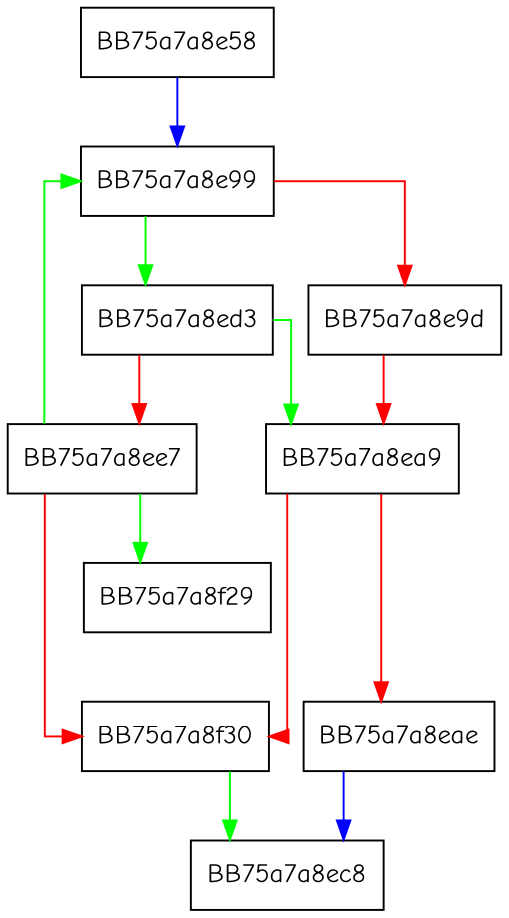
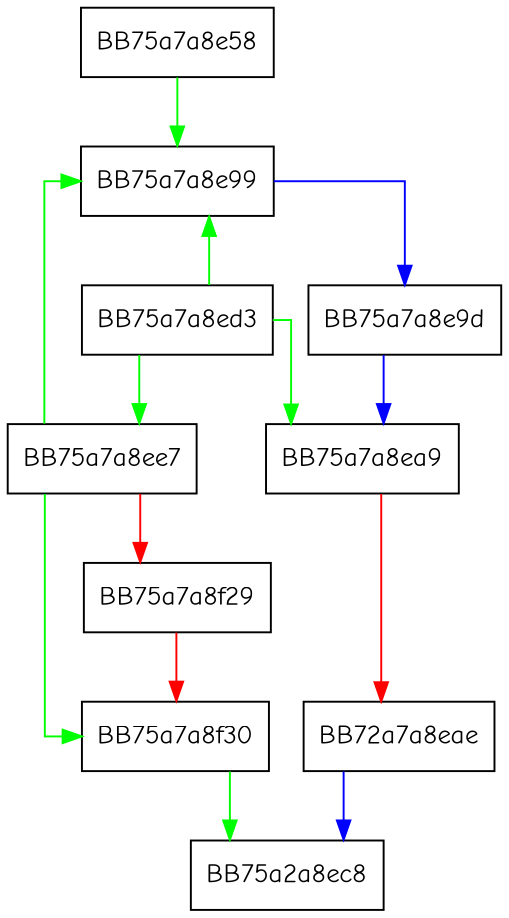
  digraph {
    fontname="Comic Neue"
    splines=ortho
    node [fontname="Comic Neue" shape=box]
    edge [color=red fontname="Comic Neue"]
    BB75a7a8e58
    BB75a7a8e99
    BB75a7a8ed3
    BB75a7a8e9d
    BB75a7a8ee7
    BB75a7a8ea9
-   BB75a7a8eae
-   BB75a7a8ec8
+   BB75a7a8eae [label=BB72a7a8eae]
+   BB75a7a8ec8 [label=BB75a2a8ec8]
    BB75a7a8f30
    BB75a7a8f29
-   BB75a7a8e58 -> BB75a7a8e99 [color=blue]
-   BB75a7a8e99 -> BB75a7a8ed3 [color=green]
-   BB75a7a8e99 -> BB75a7a8e9d
-   BB75a7a8ed3 -> BB75a7a8ee7
+   BB75a7a8e58 -> BB75a7a8e99 [color=green]
+   BB75a7a8ed3 -> BB75a7a8e99 [color=green]
+   BB75a7a8e99 -> BB75a7a8e9d [color=blue]
+   BB75a7a8ed3 -> BB75a7a8ee7 [color=green]
    BB75a7a8ed3 -> BB75a7a8ea9 [color=green]
-   BB75a7a8e9d -> BB75a7a8ea9
+   BB75a7a8e9d -> BB75a7a8ea9 [color=blue]
    BB75a7a8ee7 -> BB75a7a8e99 [color=green]
-   BB75a7a8ee7 -> BB75a7a8f30
-   BB75a7a8ee7 -> BB75a7a8f29 [color=green]
+   BB75a7a8ee7 -> BB75a7a8f30 [color=green]
+   BB75a7a8ee7 -> BB75a7a8f29
    BB75a7a8ea9 -> BB75a7a8eae
    BB75a7a8eae -> BB75a7a8ec8 [color=blue]
    BB75a7a8f30 -> BB75a7a8ec8 [color=green]
-   BB75a7a8ea9 -> BB75a7a8f30
+   BB75a7a8f29 -> BB75a7a8f30
  }
